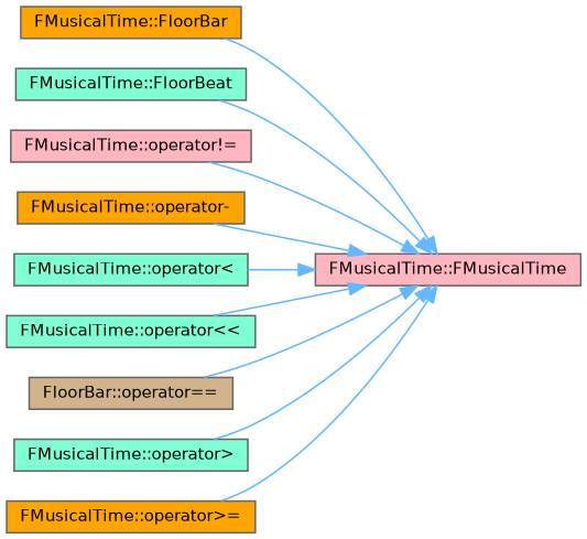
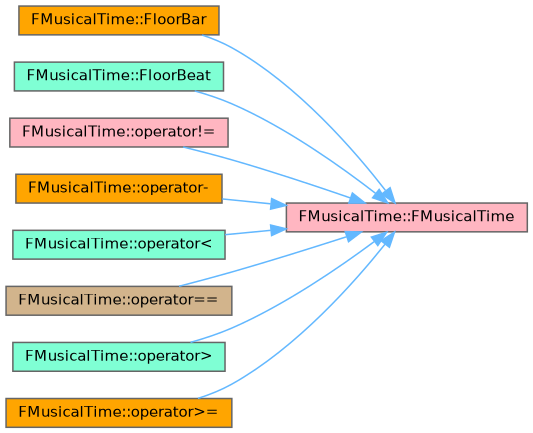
  digraph {
    rankdir=RL
    node [color=grey40 fillcolor=aquamarine fontname=Helvetica fontsize=10 shape=box style=filled]
    edge [color=steelblue1 dir=back fontname=Helvetica fontsize=10 labelfontname=Helvetica labelfontsize=10 style=solid]
    n1 [color=gray40 fillcolor=lightpink fontcolor=black height=0.2 label="FMusicalTime::FMusicalTime" width=0.4]
    n2 [fillcolor=orange height=0.2 label="FMusicalTime::FloorBar" width=0.4]
    n3 [height=0.2 label="FMusicalTime::FloorBeat" width=0.4]
    n4 [fillcolor=lightpink height=0.2 label="FMusicalTime::operator!=" width=0.4]
    n5 [fillcolor=orange height=0.2 label="FMusicalTime::operator-" width=0.4]
    n6 [height=0.2 label="FMusicalTime::operator\<" width=0.4]
-   n7 [height=0.2 label="FMusicalTime::operator\<\<" width=0.4]
-   n8 [fillcolor=tan height=0.2 label="FloorBar::operator==" width=0.4]
+   n8 [fillcolor=tan height=0.2 label="FMusicalTime::operator==" width=0.4]
    n9 [height=0.2 label="FMusicalTime::operator\>" width=0.4]
    n10 [fillcolor=orange height=0.2 label="FMusicalTime::operator\>=" width=0.4]
    n1 -> n2
    n1 -> n3
    n1 -> n4
    n1 -> n5
    n1 -> n6
-   n1 -> n7
    n1 -> n8
    n1 -> n9
    n1 -> n10
  }
